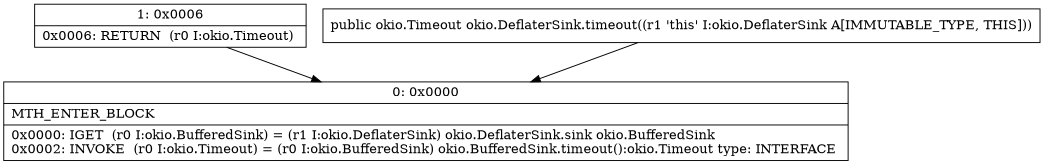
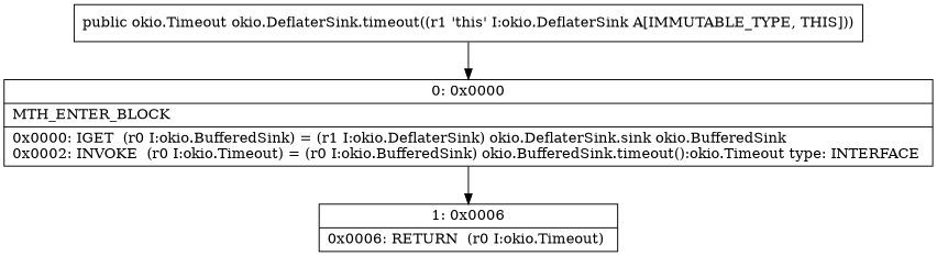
  digraph {
    node [shape=record]
    n1 [label="{0\:\ 0x0000|MTH_ENTER_BLOCK\l|0x0000: IGET  (r0 I:okio.BufferedSink) = (r1 I:okio.DeflaterSink) okio.DeflaterSink.sink okio.BufferedSink \l0x0002: INVOKE  (r0 I:okio.Timeout) = (r0 I:okio.BufferedSink) okio.BufferedSink.timeout():okio.Timeout type: INTERFACE \l}"]
    n2 [label="{1\:\ 0x0006|0x0006: RETURN  (r0 I:okio.Timeout) \l}"]
    n3 [label="{public okio.Timeout okio.DeflaterSink.timeout((r1 'this' I:okio.DeflaterSink A[IMMUTABLE_TYPE, THIS])) }"]
-   n2 -> n1
+   n1 -> n2
    n3 -> n1
  }
